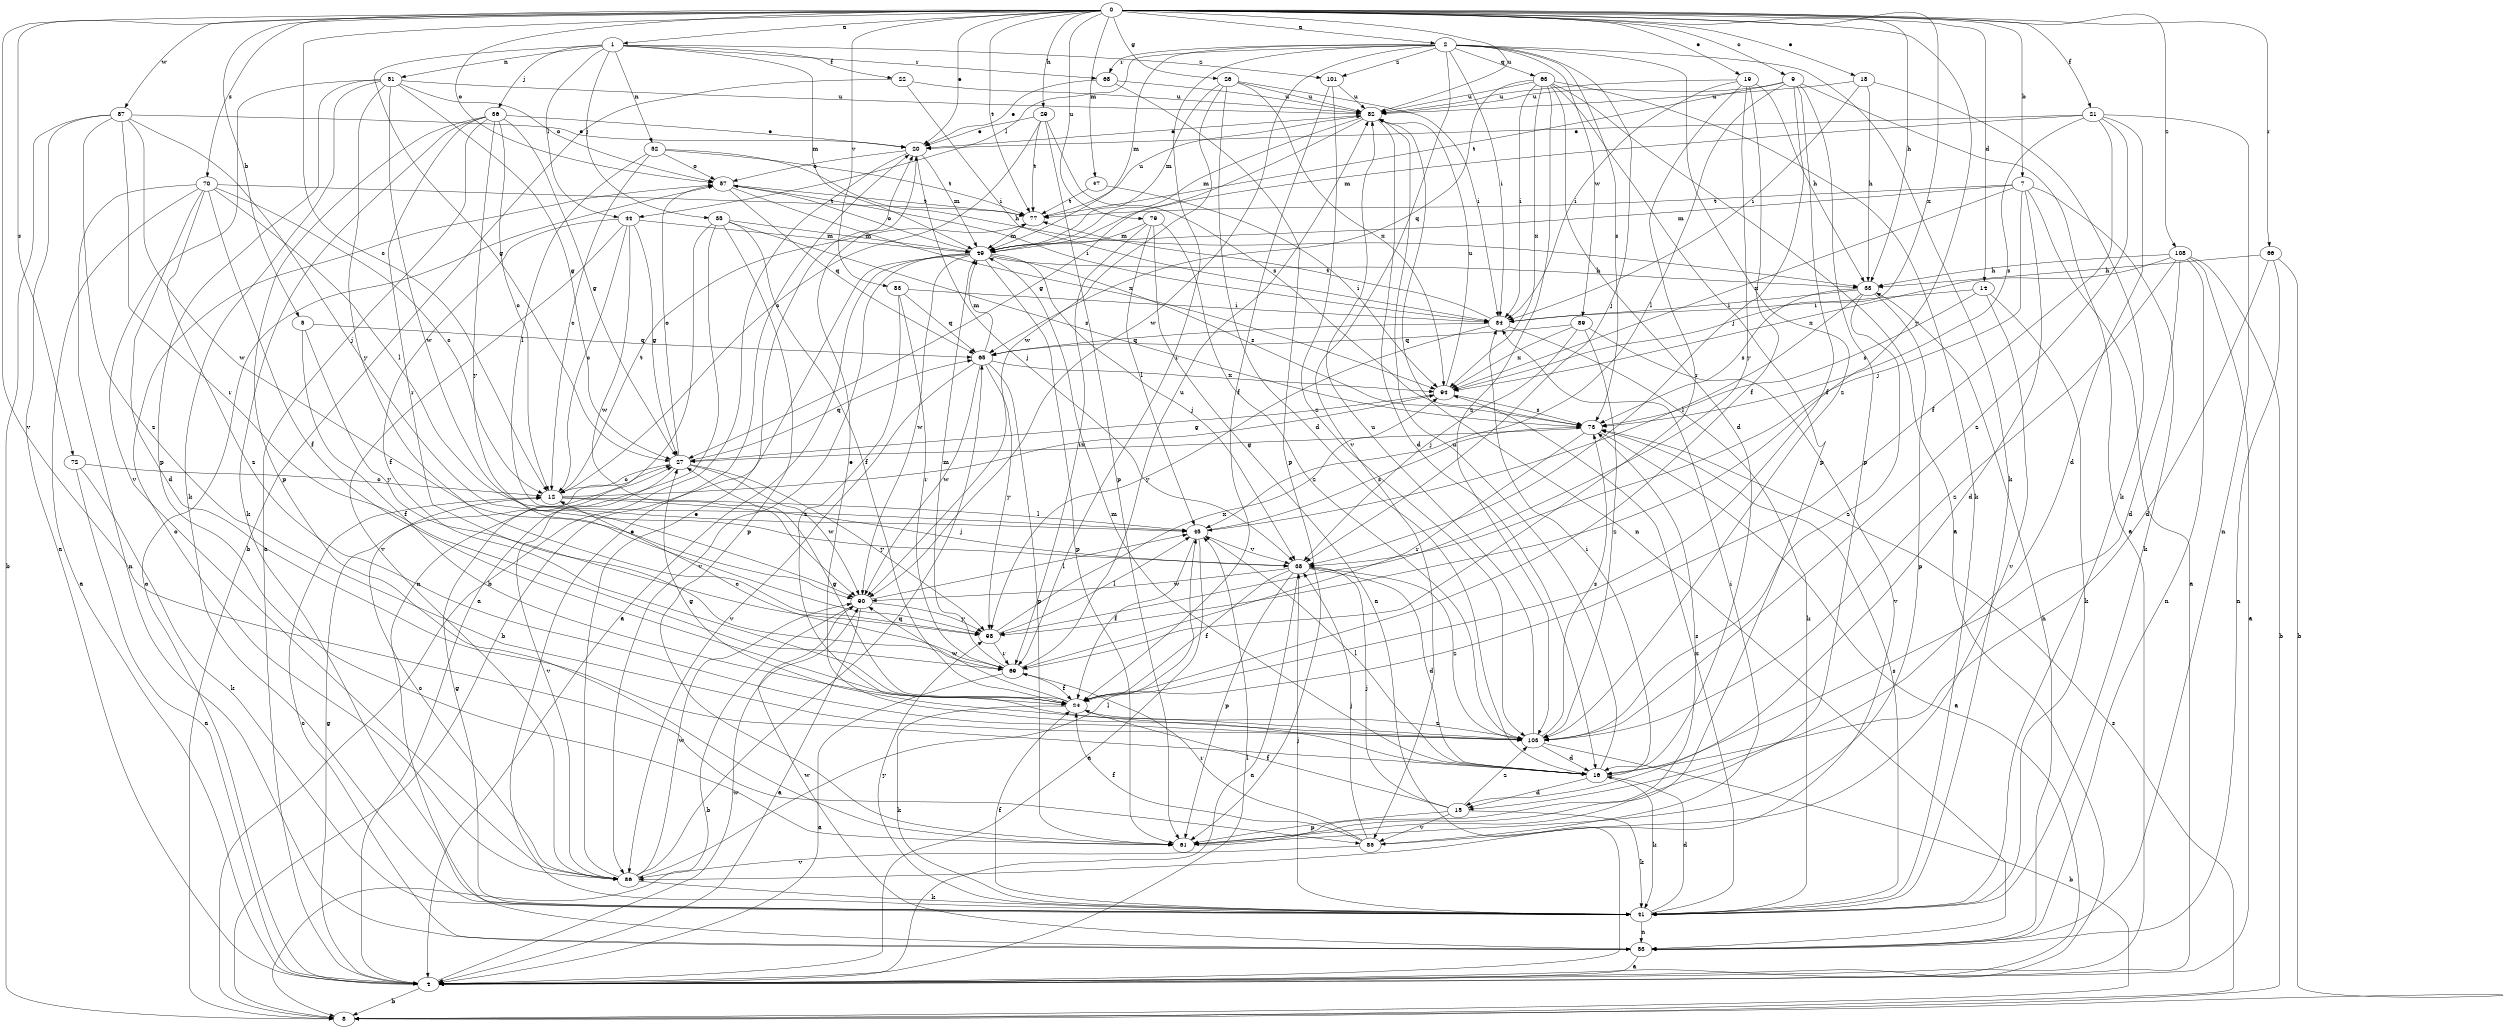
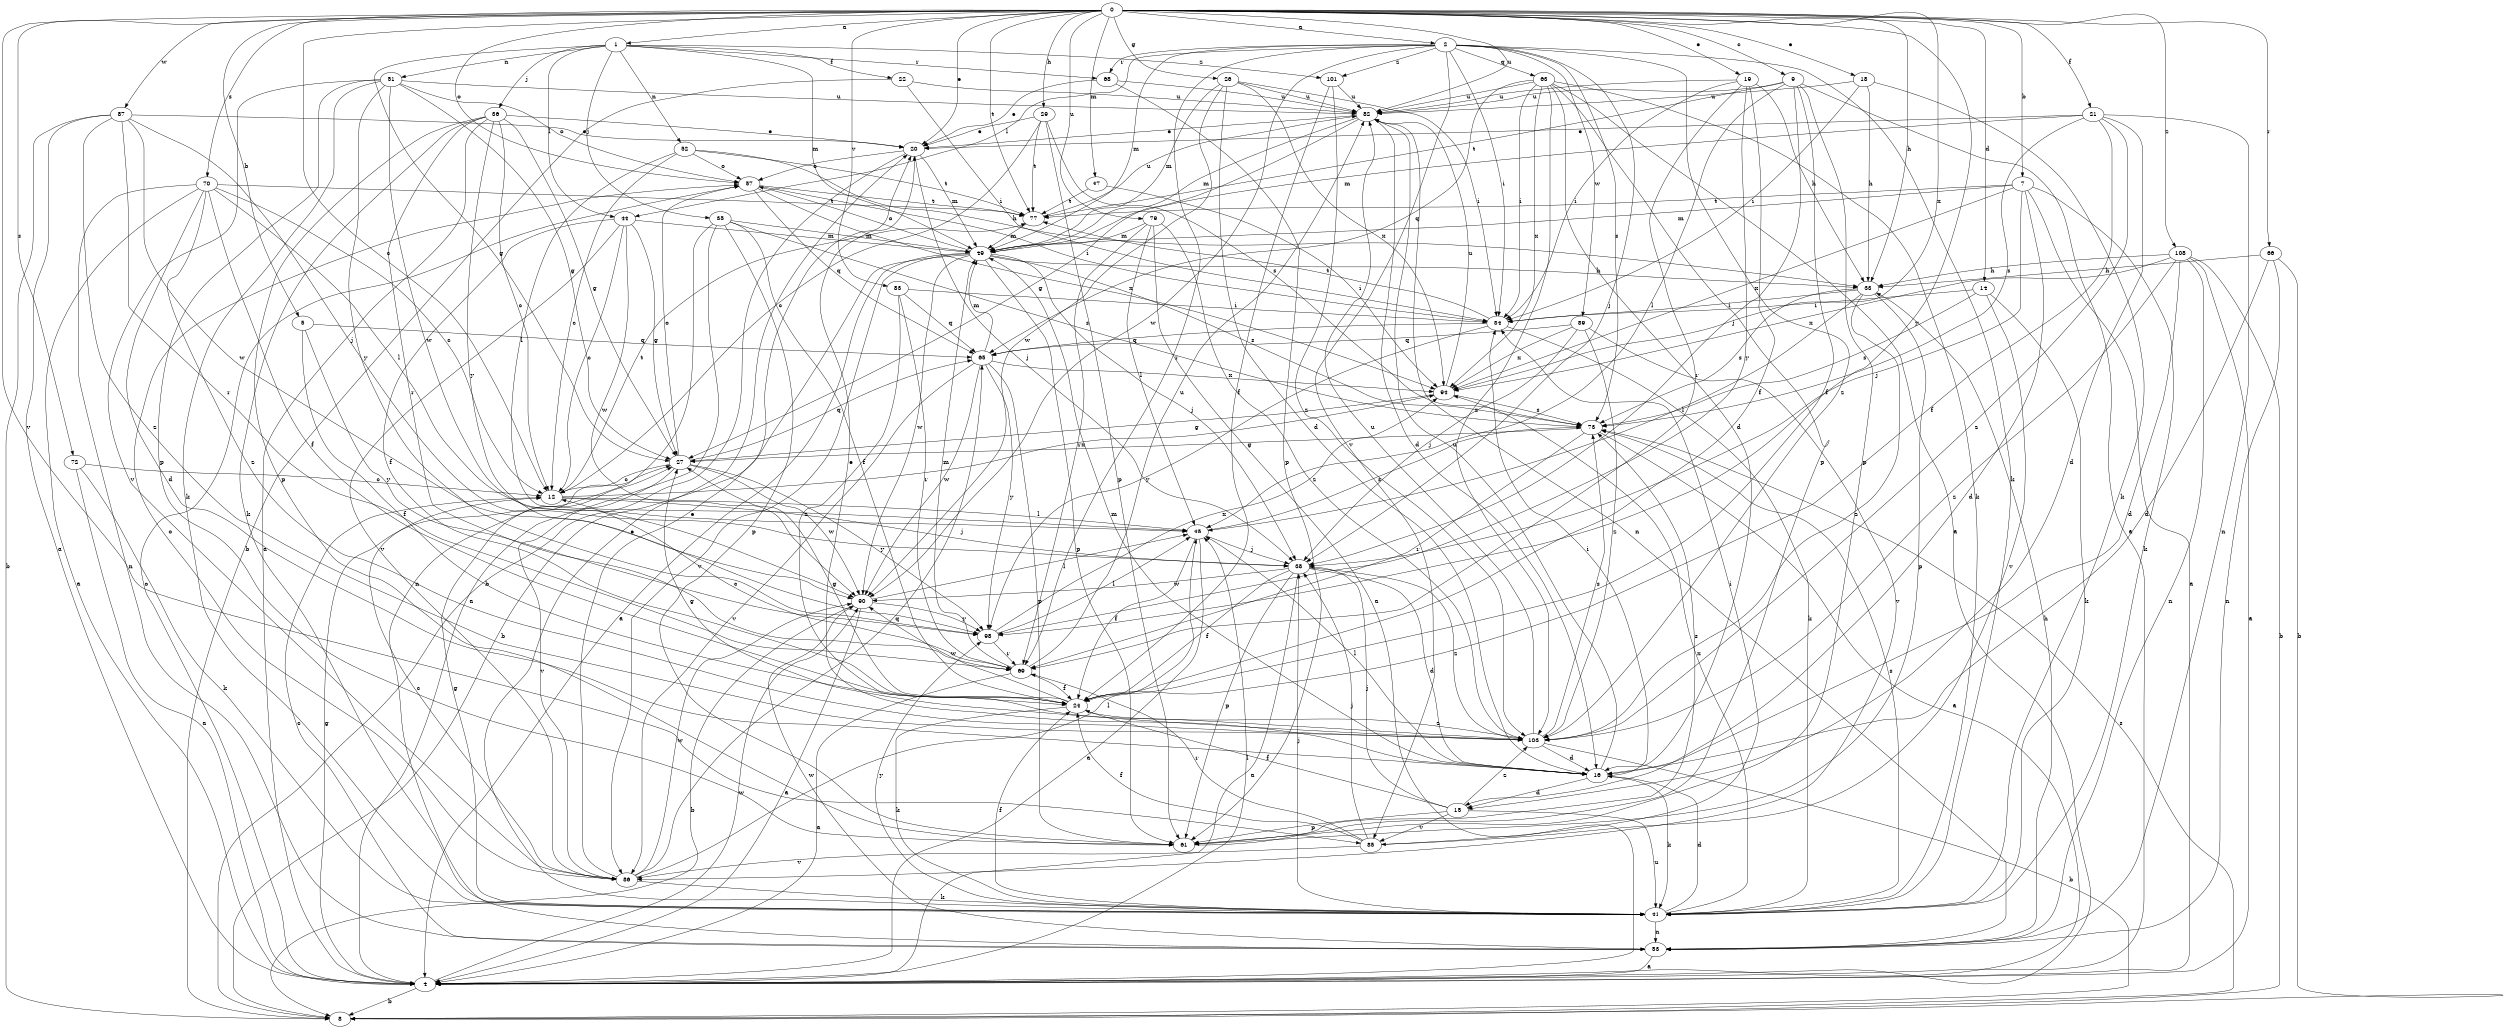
  strict digraph {
    0
    1
    2
    5
    7
    9
    12
    14
    18
    19
    20
    21
    26
    29
    n15 [label=33]
    47
    57
    66
    70
    72
    77
    79
    82
    83
    85
    87
    94
    98
    n29 [label=108]
    22
    27
    35
    36
    44
    49
    51
    52
    68
    101
    34
    38
    41
    63
    69
    73
    89
    90
    103
    24
    65
    4
    15
    45
    61
    8
    53
    16
    86
    0 -> 1 [label=a]
    0 -> 2 [label=a]
    0 -> 5 [label=b]
    0 -> 7 [label=b]
    0 -> 9 [label=c]
    0 -> 12 [label=c]
    0 -> 14 [label=d]
    0 -> 18 [label=e]
    0 -> 19 [label=e]
    0 -> 20 [label=e]
    0 -> 21 [label=f]
    0 -> 26 [label=g]
    0 -> 29 [label=h]
    0 -> n15 [label=h]
    0 -> 47 [label=m]
    0 -> 57 [label=o]
    0 -> 66 [label=r]
    0 -> 70 [label=s]
    0 -> 72 [label=s]
    0 -> 77 [label=t]
    0 -> 79 [label=u]
    0 -> 82 [label=u]
    0 -> 83 [label=v]
    0 -> 85 [label=v]
    0 -> 87 [label=w]
    0 -> 94 [label=x]
    0 -> 98 [label=y]
    0 -> n29 [label=z]
    1 -> 22 [label=f]
    1 -> 27 [label=g]
    1 -> 35 [label=j]
    1 -> 36 [label=j]
    1 -> 44 [label=l]
    1 -> 49 [label=m]
    1 -> 51 [label=n]
    1 -> 52 [label=n]
    1 -> 68 [label=r]
    1 -> 101 [label=z]
    2 -> 85 [label=v]
    2 -> 44 [label=l]
    2 -> 49 [label=m]
    2 -> 68 [label=r]
    2 -> 101 [label=z]
    2 -> 34 [label=i]
    2 -> 38 [label=j]
    2 -> 41 [label=k]
    2 -> 63 [label=q]
    2 -> 69 [label=r]
    2 -> 73 [label=s]
    2 -> 89 [label=w]
    2 -> 90 [label=w]
    2 -> 103 [label=z]
    5 -> 98 [label=y]
    5 -> 24 [label=f]
    5 -> 65 [label=q]
    7 -> 77 [label=t]
    7 -> 94 [label=x]
    7 -> 49 [label=m]
    7 -> 38 [label=j]
    7 -> 41 [label=k]
    7 -> 4 [label=a]
    7 -> 15 [label=d]
    9 -> 77 [label=t]
    9 -> 82 [label=u]
    9 -> 38 [label=j]
    9 -> 24 [label=f]
    9 -> 4 [label=a]
    9 -> 45 [label=l]
    9 -> 61 [label=p]
    12 -> 77 [label=t]
    12 -> 94 [label=x]
    12 -> 38 [label=j]
    12 -> 45 [label=l]
    14 -> 85 [label=v]
    14 -> 34 [label=i]
    14 -> 41 [label=k]
    14 -> 73 [label=s]
    18 -> n15 [label=h]
    18 -> 82 [label=u]
    18 -> 34 [label=i]
    18 -> 41 [label=k]
    19 -> n15 [label=h]
    19 -> 82 [label=u]
    19 -> 98 [label=y]
    19 -> 34 [label=i]
    19 -> 69 [label=r]
    19 -> 24 [label=f]
    20 -> 57 [label=o]
    20 -> 49 [label=m]
    20 -> 38 [label=j]
    20 -> 8 [label=b]
    21 -> 20 [label=e]
    21 -> 49 [label=m]
    21 -> 73 [label=s]
    21 -> 103 [label=z]
    21 -> 24 [label=f]
    21 -> 15 [label=d]
    21 -> 53 [label=n]
    26 -> 82 [label=u]
    26 -> 94 [label=x]
    26 -> 49 [label=m]
    26 -> 34 [label=i]
    26 -> 90 [label=w]
    26 -> 16 [label=d]
    29 -> 12 [label=c]
    29 -> 20 [label=e]
    29 -> 77 [label=t]
    29 -> 73 [label=s]
    29 -> 61 [label=p]
    n15 -> 34 [label=i]
    n15 -> 73 [label=s]
    n15 -> 103 [label=z]
    n15 -> 45 [label=l]
    n15 -> 61 [label=p]
    47 -> 77 [label=t]
    47 -> 94 [label=i]
    57 -> 77 [label=t]
    57 -> 94 [label=x]
    57 -> 34 [label=i]
    57 -> 65 [label=q]
    66 -> n15 [label=h]
    66 -> 8 [label=b]
    66 -> 53 [label=n]
    66 -> 16 [label=d]
    70 -> 12 [label=c]
    70 -> 77 [label=t]
    70 -> 103 [label=z]
    70 -> 24 [label=f]
    70 -> 4 [label=a]
    70 -> 45 [label=l]
    70 -> 53 [label=n]
    70 -> 16 [label=d]
    72 -> 12 [label=c]
    72 -> 41 [label=k]
    72 -> 4 [label=a]
    77 -> 82 [label=u]
    77 -> 49 [label=m]
    79 -> 49 [label=m]
    79 -> 69 [label=r]
    79 -> 103 [label=z]
    79 -> 4 [label=a]
    79 -> 45 [label=l]
    82 -> 20 [label=e]
    82 -> 27 [label=g]
    82 -> 49 [label=m]
    82 -> 53 [label=n]
    82 -> 16 [label=d]
    83 -> 34 [label=i]
    83 -> 69 [label=r]
    83 -> 103 [label=z]
    83 -> 65 [label=q]
    85 -> 34 [label=i]
    85 -> 38 [label=j]
    85 -> 69 [label=r]
    85 -> 24 [label=f]
    85 -> 86 [label=v]
    87 -> 20 [label=e]
    87 -> 38 [label=j]
    87 -> 69 [label=r]
    87 -> 90 [label=w]
    87 -> 103 [label=z]
    87 -> 4 [label=a]
    87 -> 8 [label=b]
    94 -> 82 [label=u]
    94 -> 27 [label=g]
    94 -> 73 [label=s]
    98 -> 94 [label=x]
    98 -> 69 [label=r]
    98 -> 45 [label=l]
    n29 -> n15 [label=h]
    n29 -> 94 [label=x]
    n29 -> 103 [label=z]
    n29 -> 4 [label=a]
    n29 -> 8 [label=b]
    n29 -> 53 [label=n]
    n29 -> 16 [label=d]
    22 -> 82 [label=u]
    22 -> 34 [label=i]
    22 -> 8 [label=b]
    27 -> 12 [label=c]
    27 -> 57 [label=o]
    27 -> 98 [label=y]
    27 -> 90 [label=w]
    27 -> 65 [label=q]
    27 -> 86 [label=v]
    35 -> 49 [label=m]
    35 -> 73 [label=s]
    35 -> 24 [label=f]
    35 -> 4 [label=a]
    35 -> 61 [label=p]
    35 -> 53 [label=n]
    36 -> 12 [label=c]
    36 -> 20 [label=e]
    36 -> 98 [label=y]
    36 -> 27 [label=g]
    36 -> 41 [label=k]
    36 -> 69 [label=r]
    36 -> 4 [label=a]
    36 -> 61 [label=p]
    44 -> 12 [label=c]
    44 -> 27 [label=g]
    44 -> 49 [label=m]
    44 -> 90 [label=w]
    44 -> 24 [label=f]
    44 -> 86 [label=v]
    49 -> n15 [label=h]
    49 -> 57 [label=o]
    49 -> 38 [label=j]
    49 -> 73 [label=s]
    49 -> 90 [label=w]
    49 -> 4 [label=a]
    49 -> 61 [label=p]
    49 -> 8 [label=b]
    49 -> 86 [label=v]
    51 -> 57 [label=o]
    51 -> 82 [label=u]
    51 -> 98 [label=y]
    51 -> 27 [label=g]
    51 -> 41 [label=k]
    51 -> 90 [label=w]
    51 -> 61 [label=p]
    51 -> 86 [label=v]
    52 -> 12 [label=c]
    52 -> n15 [label=h]
    52 -> 57 [label=o]
    52 -> 77 [label=t]
    52 -> 45 [label=l]
    68 -> 20 [label=e]
    68 -> 82 [label=u]
    68 -> 61 [label=p]
    101 -> 82 [label=u]
    101 -> 103 [label=z]
    101 -> 24 [label=f]
    34 -> 77 [label=t]
    34 -> 98 [label=y]
    34 -> 41 [label=k]
    34 -> 65 [label=q]
    38 -> 90 [label=w]
    38 -> 103 [label=z]
    38 -> 24 [label=f]
    38 -> 4 [label=a]
    38 -> 61 [label=p]
    38 -> 16 [label=d]
    41 -> 20 [label=e]
    41 -> 94 [label=x]
    41 -> 98 [label=y]
    41 -> 27 [label=g]
    41 -> 38 [label=j]
    41 -> 73 [label=s]
    41 -> 24 [label=f]
    41 -> 53 [label=n]
    41 -> 16 [label=d]
    63 -> 82 [label=u]
    63 -> 94 [label=x]
    63 -> 34 [label=i]
    63 -> 41 [label=k]
    63 -> 103 [label=z]
    63 -> 65 [label=q]
    63 -> 4 [label=a]
    63 -> 61 [label=p]
    63 -> 16 [label=d]
    69 -> 12 [label=c]
    69 -> 82 [label=u]
    69 -> 49 [label=m]
    69 -> 24 [label=f]
    69 -> 4 [label=a]
    73 -> 27 [label=g]
    73 -> 69 [label=r]
    73 -> 4 [label=a]
    89 -> 94 [label=x]
    89 -> 38 [label=j]
    89 -> 103 [label=z]
    89 -> 65 [label=q]
    89 -> 86 [label=v]
    90 -> 98 [label=y]
    90 -> 4 [label=a]
    90 -> 45 [label=l]
    90 -> 8 [label=b]
    103 -> 82 [label=u]
    103 -> 27 [label=g]
    103 -> 73 [label=s]
    103 -> 8 [label=b]
    103 -> 16 [label=d]
    24 -> 27 [label=g]
    24 -> 41 [label=k]
    24 -> 90 [label=w]
    24 -> 103 [label=z]
    65 -> 94 [label=x]
    65 -> 98 [label=y]
    65 -> 49 [label=m]
    65 -> 90 [label=w]
    65 -> 61 [label=p]
    65 -> 86 [label=v]
    4 -> 57 [label=o]
    4 -> 27 [label=g]
    4 -> 90 [label=w]
    4 -> 45 [label=l]
    4 -> 8 [label=b]
    15 -> 85 [label=v]
    15 -> 38 [label=j]
-   15 -> 41 [label=k]
+   15 -> 41 [label=u]
    15 -> 103 [label=z]
    15 -> 24 [label=f]
    15 -> 61 [label=p]
-   45 -> 38 [label=v]
+   45 -> 38 [label=j]
    45 -> 73 [label=s]
    45 -> 24 [label=f]
    45 -> 4 [label=a]
    61 -> 73 [label=s]
    8 -> 73 [label=s]
    53 -> 12 [label=c]
    53 -> n15 [label=h]
    53 -> 90 [label=w]
    53 -> 4 [label=a]
    16 -> 20 [label=e]
    16 -> 82 [label=u]
    16 -> 49 [label=m]
    16 -> 34 [label=i]
    16 -> 41 [label=k]
    16 -> 15 [label=d]
    16 -> 45 [label=l]
    86 -> 12 [label=c]
    86 -> 20 [label=e]
    86 -> 57 [label=o]
    86 -> 41 [label=k]
    86 -> 90 [label=w]
    86 -> 65 [label=q]
    86 -> 45 [label=l]
  }
